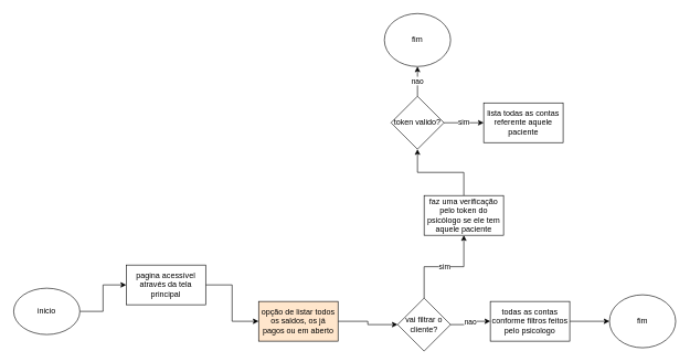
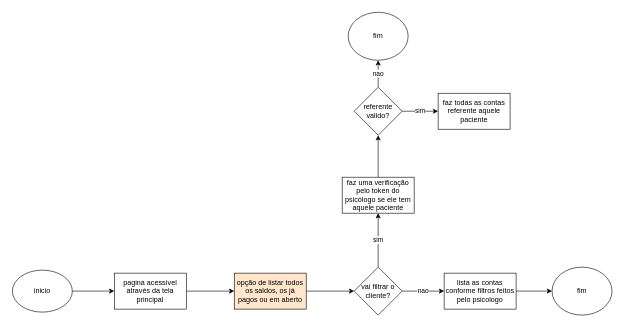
  <mxCell id="0" />
  <mxCell id="1" parent="0" />
  <mxCell id="2" value="" style="edgeStyle=orthogonalEdgeStyle;rounded=0;orthogonalLoop=1;jettySize=auto;html=1;" edge="1" parent="1" source="3" target="5"><mxGeometry relative="1" as="geometry" /></mxCell>
- <mxCell id="3" value="inicio" style="ellipse;whiteSpace=wrap;html=1;" vertex="1" parent="1"><mxGeometry x="20" y="435" width="100" height="70" as="geometry" /></mxCell>
+ <mxCell id="3" value="inicio" style="ellipse;whiteSpace=wrap;html=1;" vertex="1" parent="1"><mxGeometry x="20" y="450" width="100" height="70" as="geometry" /></mxCell>
  <mxCell id="4" value="" style="edgeStyle=orthogonalEdgeStyle;rounded=0;orthogonalLoop=1;jettySize=auto;html=1;" edge="1" parent="1" source="5" target="7"><mxGeometry relative="1" as="geometry" /></mxCell>
- <mxCell id="5" value="pagina acessível através da tela principal" style="whiteSpace=wrap;html=1;" vertex="1" parent="1"><mxGeometry x="190" y="400" width="120" height="60" as="geometry" /></mxCell>
+ <mxCell id="5" value="pagina acessível através da tela principal" style="whiteSpace=wrap;html=1;" vertex="1" parent="1"><mxGeometry x="190" y="455" width="120" height="60" as="geometry" /></mxCell>
  <mxCell id="6" value="" style="edgeStyle=orthogonalEdgeStyle;rounded=0;orthogonalLoop=1;jettySize=auto;html=1;" edge="1" parent="1" source="7" target="10"><mxGeometry relative="1" as="geometry" /></mxCell>
  <mxCell id="7" value="opção de listar todos os saldos, os já pagos ou em aberto" style="whiteSpace=wrap;html=1;fillColor=#ffe6cc;" vertex="1" parent="1"><mxGeometry x="390" y="455" width="120" height="60" as="geometry" /></mxCell>
  <mxCell id="8" value="sim" style="edgeStyle=orthogonalEdgeStyle;rounded=0;orthogonalLoop=1;jettySize=auto;html=1;" edge="1" parent="1" source="10" target="12"><mxGeometry relative="1" as="geometry" /></mxCell>
  <mxCell id="9" value="nao" style="edgeStyle=orthogonalEdgeStyle;rounded=0;orthogonalLoop=1;jettySize=auto;html=1;" edge="1" parent="1" source="10" target="19"><mxGeometry relative="1" as="geometry" /></mxCell>
- <mxCell id="10" value="vai filtrar o cliente?" style="rhombus;whiteSpace=wrap;html=1;" vertex="1" parent="1"><mxGeometry x="600" y="450" width="80" height="80" as="geometry" /></mxCell>
+ <mxCell id="10" value="vai filtrar o cliente?" style="rhombus;whiteSpace=wrap;html=1;" vertex="1" parent="1"><mxGeometry x="590" y="445" width="80" height="80" as="geometry" /></mxCell>
  <mxCell id="11" value="" style="edgeStyle=orthogonalEdgeStyle;rounded=0;orthogonalLoop=1;jettySize=auto;html=1;" edge="1" parent="1" source="12" target="15"><mxGeometry relative="1" as="geometry" /></mxCell>
- <mxCell id="12" value="faz uma verificação pelo token do psicólogo se ele tem aquele paciente" style="whiteSpace=wrap;html=1;" vertex="1" parent="1"><mxGeometry x="640" y="295" width="120" height="60" as="geometry" /></mxCell>
+ <mxCell id="12" value="faz uma verificação pelo token do psicólogo se ele tem aquele paciente" style="whiteSpace=wrap;html=1;" vertex="1" parent="1"><mxGeometry x="570" y="295" width="120" height="60" as="geometry" /></mxCell>
  <mxCell id="13" value="nao" style="edgeStyle=orthogonalEdgeStyle;rounded=0;orthogonalLoop=1;jettySize=auto;html=1;" edge="1" parent="1" source="15" target="16"><mxGeometry relative="1" as="geometry" /></mxCell>
  <mxCell id="14" value="sim" style="edgeStyle=orthogonalEdgeStyle;rounded=0;orthogonalLoop=1;jettySize=auto;html=1;" edge="1" parent="1" source="15" target="17"><mxGeometry relative="1" as="geometry" /></mxCell>
- <mxCell id="15" value="token valido?" style="rhombus;whiteSpace=wrap;html=1;" vertex="1" parent="1"><mxGeometry x="590" y="145" width="80" height="80" as="geometry" /></mxCell>
+ <mxCell id="15" value="referente valido?" style="rhombus;whiteSpace=wrap;html=1;" vertex="1" parent="1"><mxGeometry x="590" y="145" width="80" height="80" as="geometry" /></mxCell>
  <mxCell id="16" value="fim" style="ellipse;whiteSpace=wrap;html=1;" vertex="1" parent="1"><mxGeometry x="580" y="20" width="100" height="80" as="geometry" /></mxCell>
- <mxCell id="17" value="lista todas as contas referente aquele paciente" style="whiteSpace=wrap;html=1;" vertex="1" parent="1"><mxGeometry x="730" y="155" width="120" height="60" as="geometry" /></mxCell>
+ <mxCell id="17" value="faz todas as contas referente aquele paciente" style="whiteSpace=wrap;html=1;" vertex="1" parent="1"><mxGeometry x="730" y="155" width="120" height="60" as="geometry" /></mxCell>
  <mxCell id="18" value="" style="edgeStyle=orthogonalEdgeStyle;rounded=0;orthogonalLoop=1;jettySize=auto;html=1;" edge="1" parent="1" source="19" target="20"><mxGeometry relative="1" as="geometry" /></mxCell>
- <mxCell id="19" value="todas as contas conforme filtros feitos pelo psicologo" style="whiteSpace=wrap;html=1;" vertex="1" parent="1"><mxGeometry x="740" y="455" width="120" height="60" as="geometry" /></mxCell>
+ <mxCell id="19" value="lista as contas conforme filtros feitos pelo psicologo" style="whiteSpace=wrap;html=1;" vertex="1" parent="1"><mxGeometry x="740" y="455" width="120" height="60" as="geometry" /></mxCell>
  <mxCell id="20" value="fim" style="ellipse;whiteSpace=wrap;html=1;" vertex="1" parent="1"><mxGeometry x="920" y="445" width="100" height="80" as="geometry" /></mxCell>
